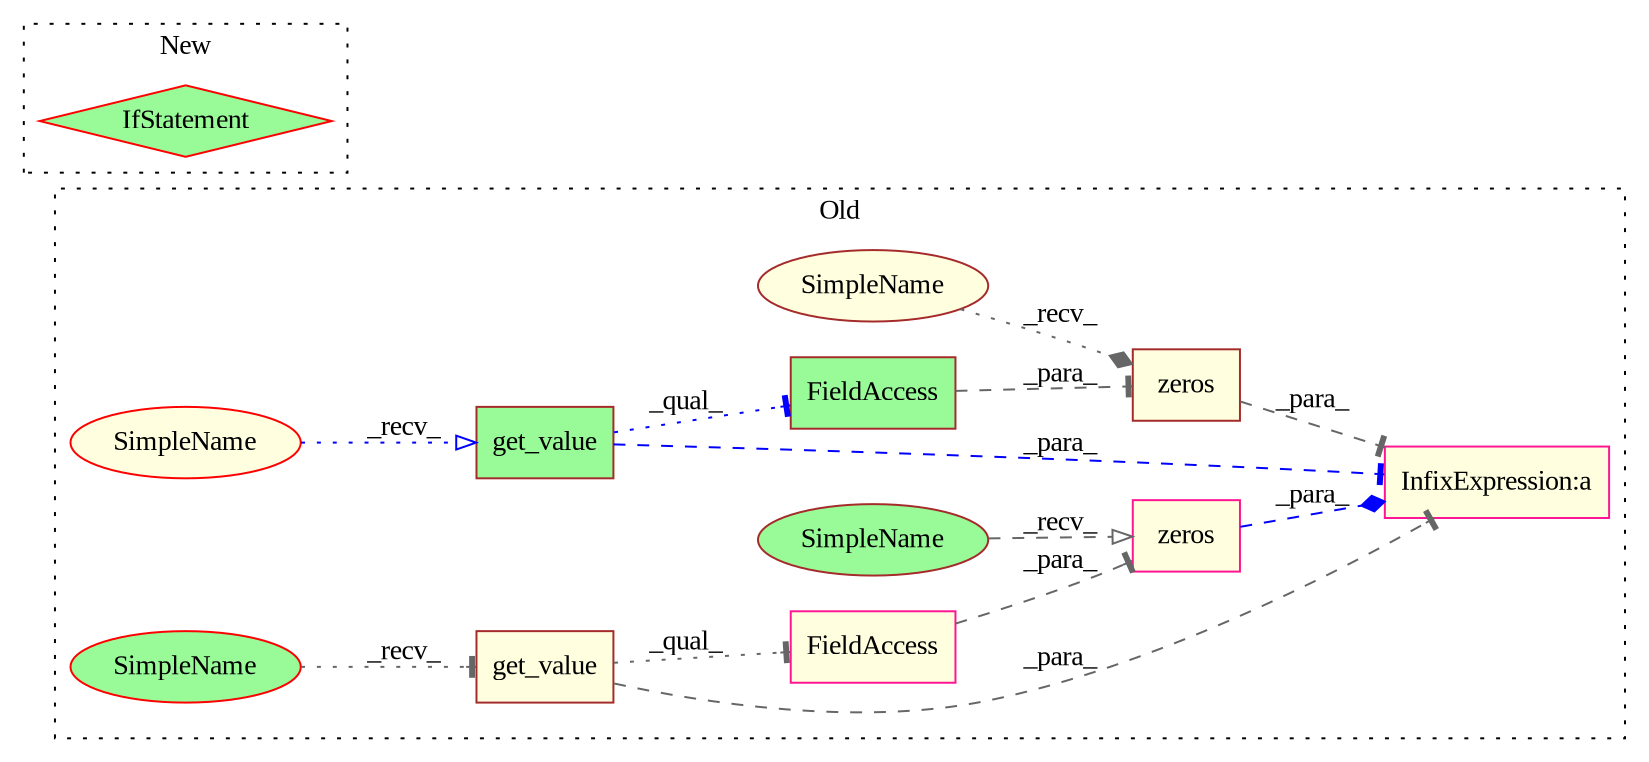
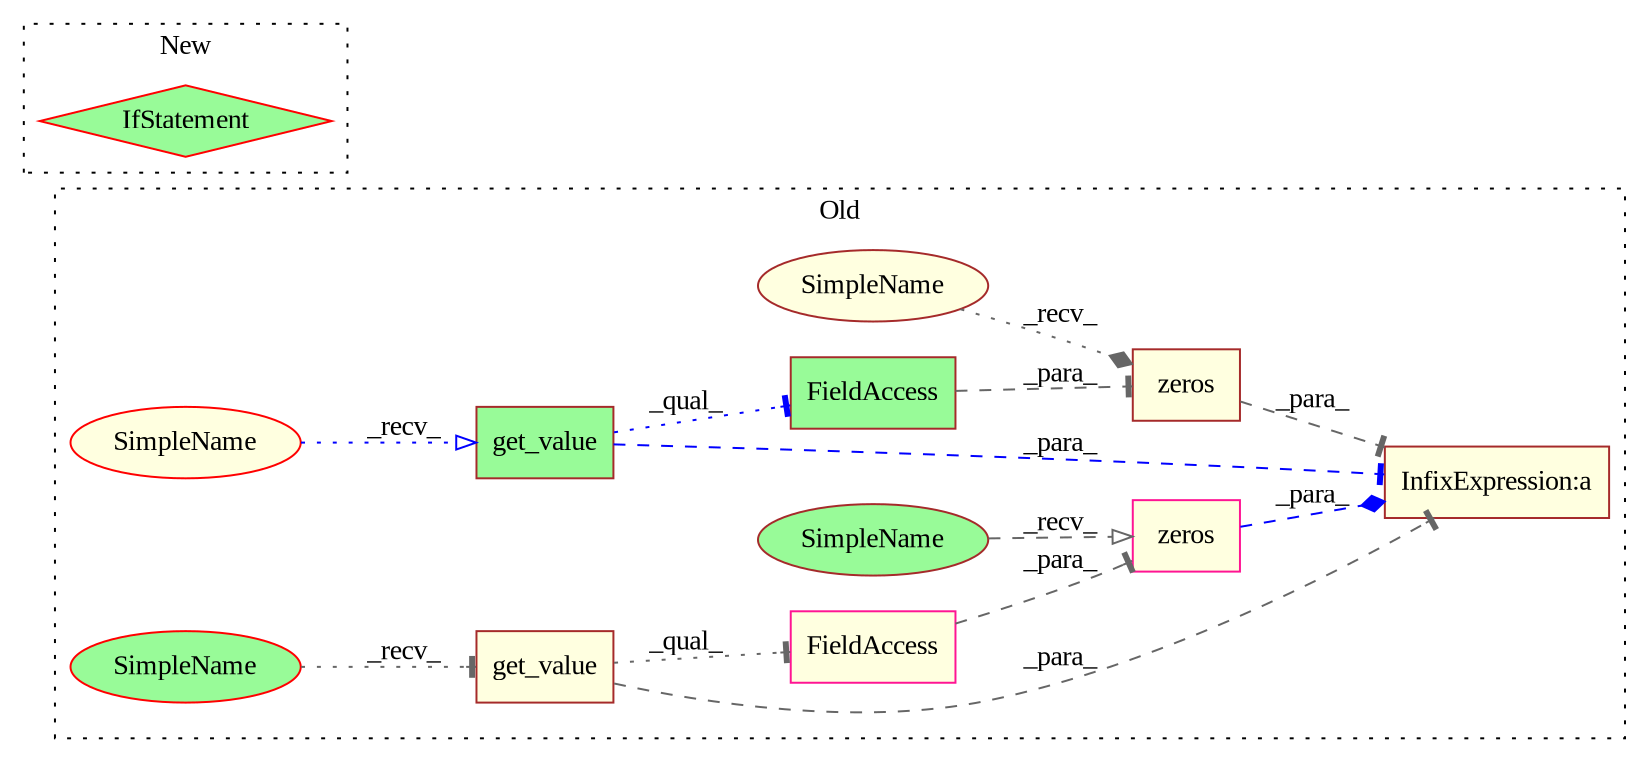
  digraph {
    rankdir=LR
    fontname="Liberation Serif"
    node [a=32 l="10,1" s=15850 shape=box style=filled fillcolor=lightyellow color=brown fontname="Liberation Serif"]
    edge [color=gray40 style=dashed arrowhead=tee fontname="Liberation Serif"]
    n1 [label=get_value s="15858,15869"]
    n2 [l="6,1" label=zeros s="15844,15876" color=deeppink]
    n3 [a=22 l=26 label=FieldAccess color=deeppink]
    n4 [label=get_value s="16017,16028" fillcolor=palegreen]
    n5 [a=22 l=26 label=FieldAccess s=16009 fillcolor=palegreen]
    n6 [l="6,1" label=zeros s="16003,16035"]
-   n7 [a=27 l=3 label="InfixExpression:a" s=16141 color=deeppink]
+   n7 [a=27 l=3 label="InfixExpression:a" s=16141]
    n8 [a=42 l=5 label=SimpleName s=15997 shape=ellipse]
    n9 [a=42 l=5 label=SimpleName s=15838 shape=ellipse fillcolor=palegreen]
    n10 [a=42 l=7 label=SimpleName s=16009 shape=ellipse color=red]
    n11 [a=42 l=7 label=SimpleName shape=ellipse fillcolor=palegreen color=red]
    n12 [a=25 l=47 label=IfStatement s=16734 shape=diamond fillcolor=palegreen color=red]
    subgraph cluster_1 {
      label=Old
      style=dotted
      n1
      n2
      n3
      n4
      n5
      n6
      n7
      n8
      n9
      n10
      n11
    }
    subgraph cluster_2 {
      label=New
      style=dotted
      n12
    }
    n1 -> n3 [label=_qual_ style=dotted]
    n1 -> n7 [label=_para_]
    n2 -> n7 [label=_para_ color=blue arrowhead=diamond]
    n3 -> n2 [label=_para_]
    n4 -> n5 [label=_qual_ color=blue style=dotted]
    n4 -> n7 [label=_para_ color=blue]
    n5 -> n6 [label=_para_]
    n6 -> n7 [label=_para_]
    n8 -> n6 [label=_recv_ style=dotted arrowhead=diamond]
    n9 -> n2 [label=_recv_ arrowhead=onormal]
    n10 -> n4 [label=_recv_ color=blue style=dotted arrowhead=onormal]
    n11 -> n1 [label=_recv_ style=dotted]
  }
